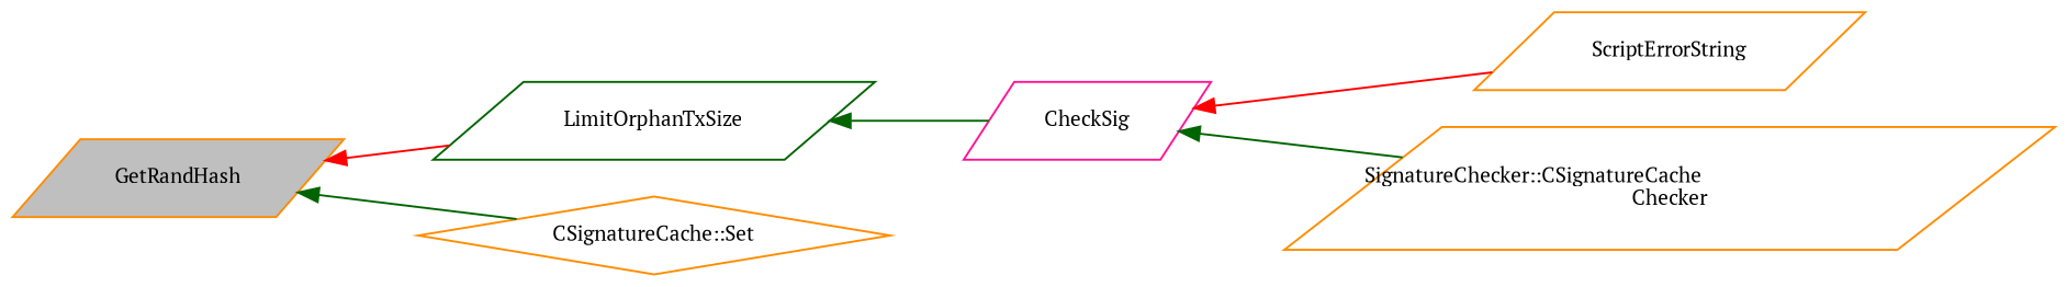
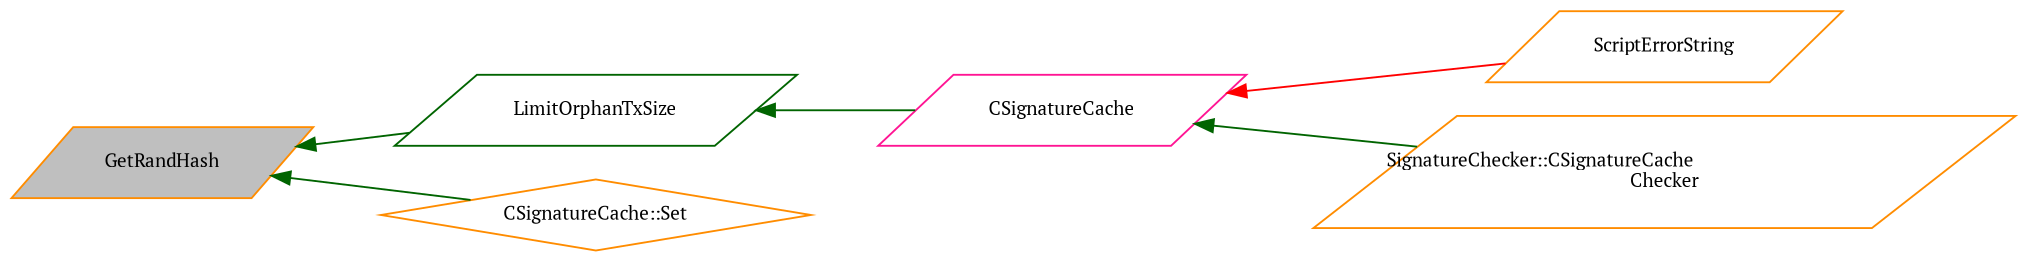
  digraph {
    fontname="PT Serif"
    rankdir=LR
    node [color=darkorange fillcolor=white fontname="PT Serif" fontsize=10 shape=parallelogram style=filled]
    edge [color=darkgreen dir=back fontname="PT Serif" fontsize=10 labelfontname=Helvetica labelfontsize=10 style=solid]
    n1 [fillcolor=grey75 fontcolor=black height=0.2 label=GetRandHash width=0.4]
    n2 [color=darkgreen height=0.2 label=LimitOrphanTxSize width=0.4]
    n3 [height=0.2 label="CSignatureCache::Set" shape=diamond width=0.4]
-   n4 [color=deeppink height=0.2 label=CheckSig width=0.4]
+   n4 [color=deeppink height=0.2 label=CSignatureCache width=0.4]
    n5 [height=0.2 label=ScriptErrorString width=0.4]
    n6 [height=0.2 label="SignatureChecker::CSignatureCache\lChecker" width=0.4]
-   n1 -> n2 [color=red]
+   n1 -> n2
    n1 -> n3
    n2 -> n4
    n4 -> n5 [color=red]
    n4 -> n6
  }
